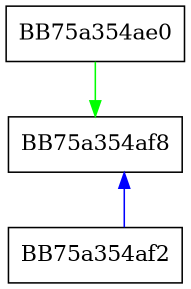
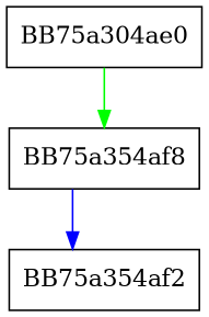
  digraph {
    splines=ortho
    node [shape=box]
-   BB75a354ae0
+   BB75a354ae0 [label=BB75a304ae0]
    BB75a354af8
    BB75a354af2
    BB75a354ae0 -> BB75a354af8 [color=green]
-   BB75a354af2 -> BB75a354af8 [color=blue]
+   BB75a354af8 -> BB75a354af2 [color=blue]
  }
